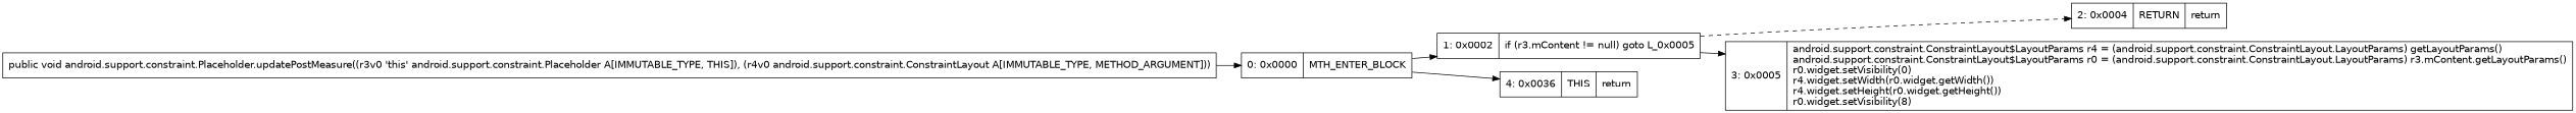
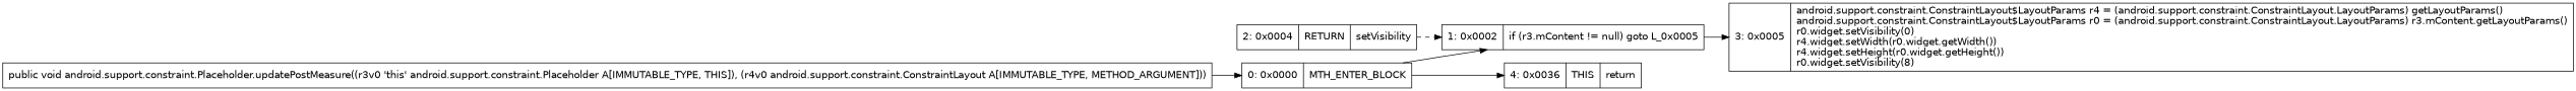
  digraph {
    fontname="DejaVu Sans"
    rankdir=LR
    node [fontname="DejaVu Sans" shape=record]
    edge [fontname="DejaVu Sans"]
    n1 [label="{0\:\ 0x0000|MTH_ENTER_BLOCK\l}"]
    n2 [label="{1\:\ 0x0002|if (r3.mContent != null) goto L_0x0005\l}"]
    n3 [label="{4\:\ 0x0036|THIS\l|return\l}"]
-   n4 [label="{2\:\ 0x0004|RETURN\l|return\l}"]
+   n4 [label="{2\:\ 0x0004|RETURN\l|setVisibility\l}"]
    n5 [label="{3\:\ 0x0005|android.support.constraint.ConstraintLayout$LayoutParams r4 = (android.support.constraint.ConstraintLayout.LayoutParams) getLayoutParams()\landroid.support.constraint.ConstraintLayout$LayoutParams r0 = (android.support.constraint.ConstraintLayout.LayoutParams) r3.mContent.getLayoutParams()\lr0.widget.setVisibility(0)\lr4.widget.setWidth(r0.widget.getWidth())\lr4.widget.setHeight(r0.widget.getHeight())\lr0.widget.setVisibility(8)\l}"]
    n6 [label="{public void android.support.constraint.Placeholder.updatePostMeasure((r3v0 'this' android.support.constraint.Placeholder A[IMMUTABLE_TYPE, THIS]), (r4v0 android.support.constraint.ConstraintLayout A[IMMUTABLE_TYPE, METHOD_ARGUMENT])) }"]
    n1 -> n2
    n1 -> n3
-   n2 -> n4 [style=dashed]
+   n4 -> n2 [style=dashed]
    n2 -> n5
    n6 -> n1
  }
